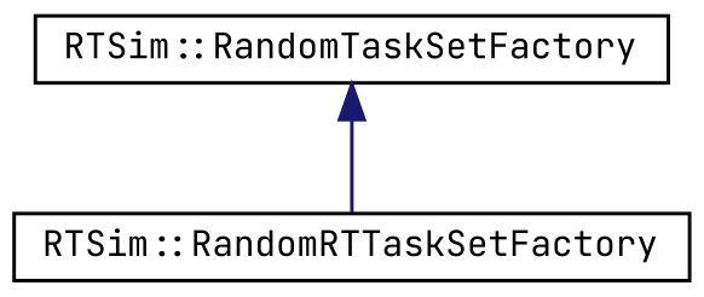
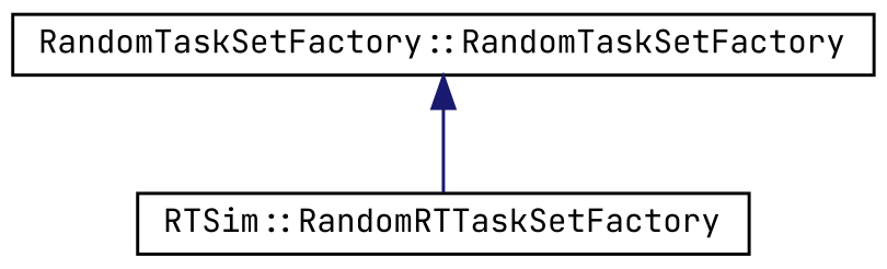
  digraph {
    rankdir=TB
    fontname="JetBrains Mono"
    node [color=black fillcolor=white fontname="JetBrains Mono" fontsize=10 shape=record style=filled]
-   n1 [height=0.2 label="RTSim::RandomTaskSetFactory" width=0.4]
+   n1 [height=0.2 label="RandomTaskSetFactory::RandomTaskSetFactory" width=0.4]
    n2 [height=0.2 label="RTSim::RandomRTTaskSetFactory" width=0.4]
    n1 -> n2 [color=midnightblue dir=back fontname="JetBrains Mono" fontsize=10 labelfontname=Helvetica labelfontsize=10 style=solid]
  }
